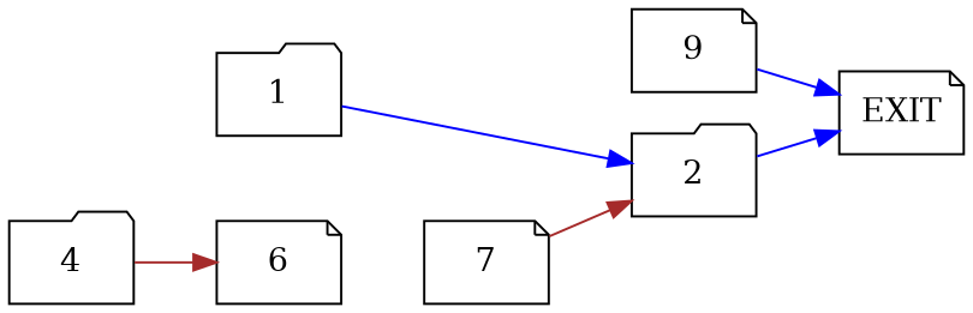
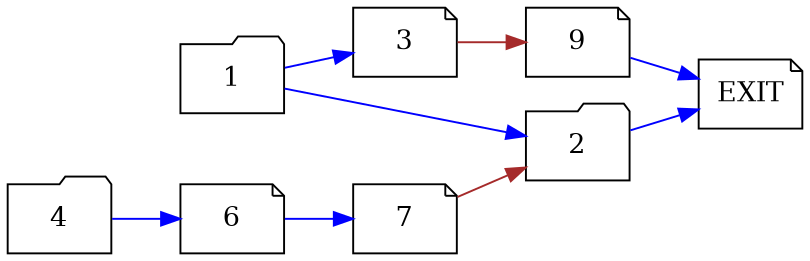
  digraph {
    rankdir=LR
    node [shape=note]
    edge [color=blue]
    1 [shape=folder]
    2 [shape=folder]
+   3
    n4 [label=EXIT]
    n5 [label=9]
    4 [shape=folder]
    6
    7
    1 -> 2
+   1 -> 3
    2 -> n4
+   3 -> n5 [color=brown]
    n5 -> n4
-   4 -> 6 [color=brown]
+   4 -> 6
+   6 -> 7
    7 -> 2 [color=brown]
  }
